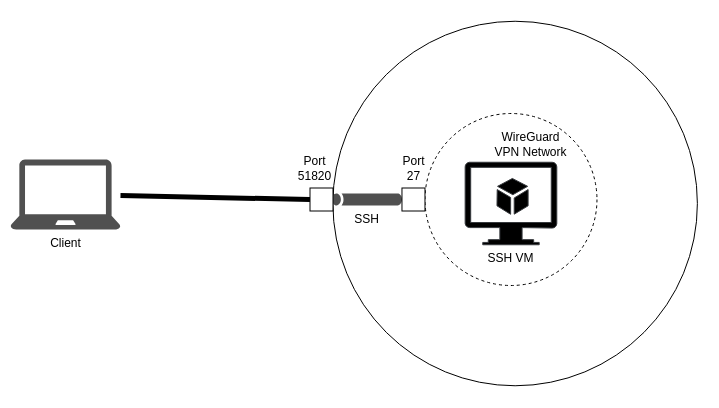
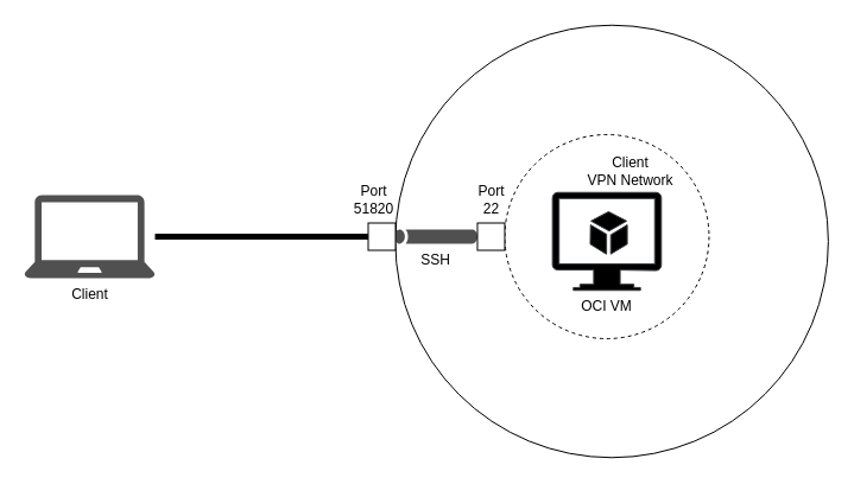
  <mxCell id="0" />
  <mxCell id="1" parent="0" />
  <mxCell id="2" value="" style="ellipse;whiteSpace=wrap;html=1;aspect=fixed;" vertex="1" parent="1"><mxGeometry x="332.39" y="20.75" width="364.5" height="364.5" as="geometry" /></mxCell>
- <mxCell id="3" value="Client" style="sketch=0;pointerEvents=1;shadow=0;dashed=0;html=1;strokeColor=none;fillColor=#505050;labelPosition=center;verticalLabelPosition=bottom;verticalAlign=top;outlineConnect=0;align=center;shape=mxgraph.office.devices.laptop;" vertex="1" parent="1"><mxGeometry x="10" y="159" width="110" height="70" as="geometry" /></mxCell>
+ <mxCell id="3" value="Client" style="sketch=0;pointerEvents=1;shadow=0;dashed=0;html=1;strokeColor=none;fillColor=#505050;labelPosition=center;verticalLabelPosition=bottom;verticalAlign=top;outlineConnect=0;align=center;shape=mxgraph.office.devices.laptop;" vertex="1" parent="1"><mxGeometry x="20" y="164" width="110" height="70" as="geometry" /></mxCell>
  <mxCell id="4" value="" style="ellipse;whiteSpace=wrap;html=1;aspect=fixed;dashed=1;" vertex="1" parent="1"><mxGeometry x="424.47" y="113" width="172" height="172" as="geometry" /></mxCell>
- <mxCell id="5" value="SSH VM" style="sketch=0;aspect=fixed;pointerEvents=1;shadow=0;dashed=0;html=1;labelPosition=center;verticalLabelPosition=bottom;verticalAlign=top;align=center;shape=mxgraph.azure.virtual_machine_feature;fillColor=#000000;strokeColor=#36393d;" vertex="1" parent="1"><mxGeometry x="464.64" y="161.75" width="91.66" height="82.5" as="geometry" /></mxCell>
+ <mxCell id="5" value="OCI VM" style="sketch=0;aspect=fixed;pointerEvents=1;shadow=0;dashed=0;html=1;labelPosition=center;verticalLabelPosition=bottom;verticalAlign=top;align=center;shape=mxgraph.azure.virtual_machine_feature;fillColor=#000000;strokeColor=#36393d;" vertex="1" parent="1"><mxGeometry x="464.64" y="161.75" width="91.66" height="82.5" as="geometry" /></mxCell>
  <mxCell id="6" value="" style="shape=image;verticalLabelPosition=bottom;labelBackgroundColor=default;verticalAlign=top;aspect=fixed;imageAspect=0;image=https://scalefactory.com/blog/2020/12/16/wireguard-vpn-for-remote-working/img/wireguard.png;" vertex="1" parent="1"><mxGeometry x="437.97" y="125.26" width="72.97" height="36.49" as="geometry" /></mxCell>
  <mxCell id="7" value="SSH" style="sketch=0;pointerEvents=1;shadow=0;dashed=0;html=1;strokeColor=none;fillColor=#505050;labelPosition=center;verticalLabelPosition=bottom;verticalAlign=top;outlineConnect=0;align=center;shape=mxgraph.office.servers.tunnel_straight;aspect=fixed;" vertex="1" parent="1"><mxGeometry x="331.5" y="193.07" width="69.97" height="11.86" as="geometry" /></mxCell>
  <mxCell id="8" value="" style="endArrow=none;html=1;rounded=0;strokeWidth=5;entryX=0;entryY=0.5;entryDx=0;entryDy=0;" edge="1" parent="1" source="3" target="9"><mxGeometry width="50" height="50" relative="1" as="geometry"><mxPoint x="170" y="224" as="sourcePoint" /><mxPoint x="290" y="199" as="targetPoint" /></mxGeometry></mxCell>
  <mxCell id="9" value="" style="whiteSpace=wrap;html=1;aspect=fixed;" vertex="1" parent="1"><mxGeometry x="309.5" y="187.5" width="23" height="23" as="geometry" /></mxCell>
  <mxCell id="10" value="Port&lt;div&gt;51820&lt;/div&gt;" style="text;html=1;align=center;verticalAlign=middle;resizable=0;points=[];autosize=1;strokeColor=none;fillColor=none;" vertex="1" parent="1"><mxGeometry x="284" y="147.5" width="60" height="40" as="geometry" /></mxCell>
- <mxCell id="11" value="WireGuard&lt;div&gt;VPN Network&lt;/div&gt;" style="text;html=1;align=center;verticalAlign=middle;resizable=0;points=[];autosize=1;strokeColor=none;fillColor=none;" vertex="1" parent="1"><mxGeometry x="480" y="123.5" width="100" height="40" as="geometry" /></mxCell>
+ <mxCell id="11" value="Client&lt;div&gt;VPN Network&lt;/div&gt;" style="text;html=1;align=center;verticalAlign=middle;resizable=0;points=[];autosize=1;strokeColor=none;fillColor=none;" vertex="1" parent="1"><mxGeometry x="480" y="123.5" width="100" height="40" as="geometry" /></mxCell>
  <mxCell id="12" value="" style="whiteSpace=wrap;html=1;aspect=fixed;" vertex="1" parent="1"><mxGeometry x="401.47" y="187.5" width="23" height="23" as="geometry" /></mxCell>
- <mxCell id="13" value="Port&lt;div&gt;27&lt;/div&gt;" style="text;html=1;align=center;verticalAlign=middle;resizable=0;points=[];autosize=1;strokeColor=none;fillColor=none;" vertex="1" parent="1"><mxGeometry x="387.97" y="147.5" width="50" height="40" as="geometry" /></mxCell>
+ <mxCell id="13" value="Port&lt;div&gt;22&lt;/div&gt;" style="text;html=1;align=center;verticalAlign=middle;resizable=0;points=[];autosize=1;strokeColor=none;fillColor=none;" vertex="1" parent="1"><mxGeometry x="387.97" y="147.5" width="50" height="40" as="geometry" /></mxCell>
